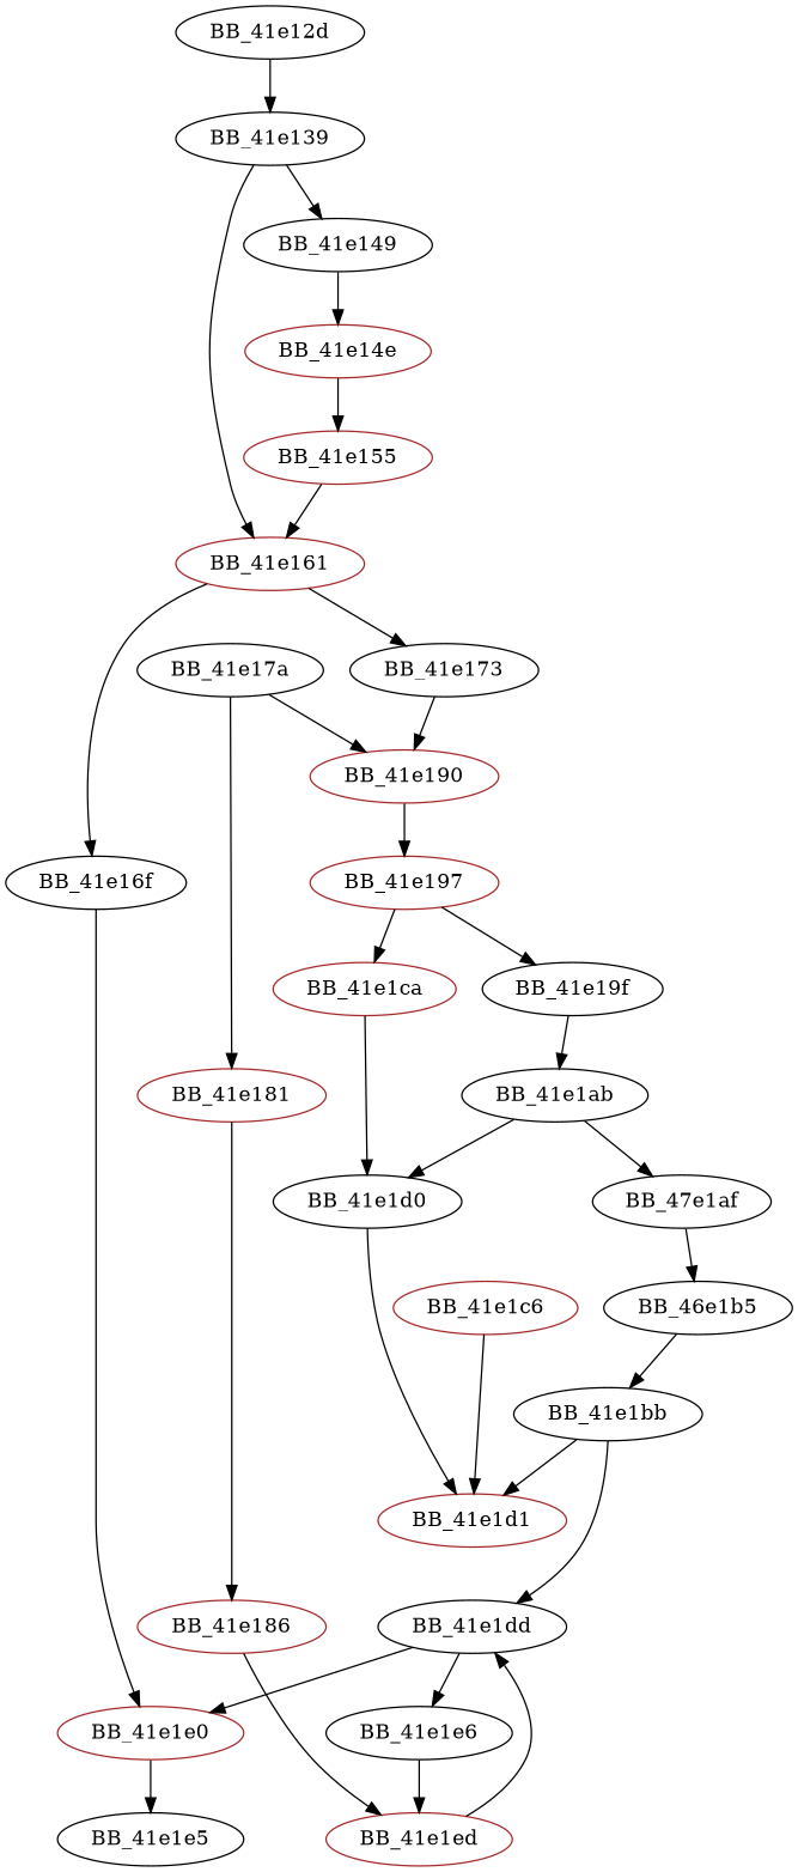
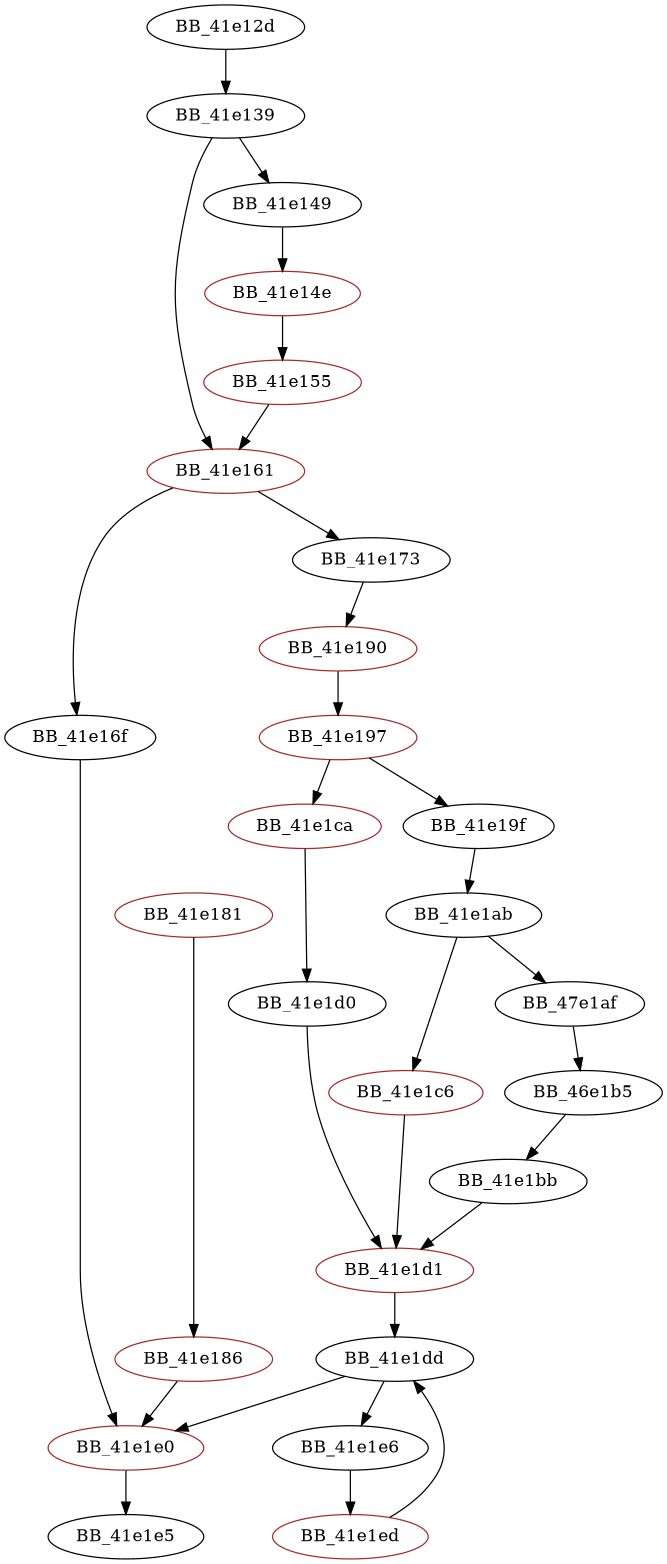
  digraph {
    node [color=black]
    BB_41e12d
    BB_41e139
    BB_41e149
    BB_41e161 [color=brown]
    BB_41e14e [color=brown]
    BB_41e16f
    BB_41e173
    BB_41e155 [color=brown]
    BB_41e1e0 [color=brown]
    BB_41e190 [color=brown]
    BB_41e1e5
    BB_41e181 [color=brown]
-   BB_41e17a
    BB_41e186 [color=brown]
    BB_41e197 [color=brown]
    BB_41e19f
    BB_41e1ca [color=brown]
    BB_41e1ab
    BB_41e1d0
    n20 [label=BB_47e1af]
    BB_41e1c6 [color=brown]
    BB_41e1d1 [color=brown]
    n23 [label=BB_46e1b5]
    BB_41e1bb
    BB_41e1dd
    BB_41e1e6
    BB_41e1ed [color=brown]
    BB_41e12d -> BB_41e139
    BB_41e139 -> BB_41e149
    BB_41e139 -> BB_41e161
    BB_41e149 -> BB_41e14e
    BB_41e161 -> BB_41e16f
    BB_41e161 -> BB_41e173
    BB_41e14e -> BB_41e155
    BB_41e16f -> BB_41e1e0
    BB_41e173 -> BB_41e190
    BB_41e155 -> BB_41e161
    BB_41e1e0 -> BB_41e1e5
    BB_41e190 -> BB_41e197
    BB_41e181 -> BB_41e186
-   BB_41e17a -> BB_41e190
-   BB_41e17a -> BB_41e181
-   BB_41e186 -> BB_41e1ed
+   BB_41e186 -> BB_41e1e0
    BB_41e197 -> BB_41e19f
    BB_41e197 -> BB_41e1ca
    BB_41e19f -> BB_41e1ab
    BB_41e1ca -> BB_41e1d0
    BB_41e1ab -> n20
-   BB_41e1ab -> BB_41e1d0
+   BB_41e1ab -> BB_41e1c6
    BB_41e1d0 -> BB_41e1d1
    n20 -> n23
    BB_41e1c6 -> BB_41e1d1
-   BB_41e1bb -> BB_41e1dd
+   BB_41e1d1 -> BB_41e1dd
    n23 -> BB_41e1bb
    BB_41e1bb -> BB_41e1d1
    BB_41e1dd -> BB_41e1e0
    BB_41e1dd -> BB_41e1e6
    BB_41e1e6 -> BB_41e1ed
    BB_41e1ed -> BB_41e1dd
  }
